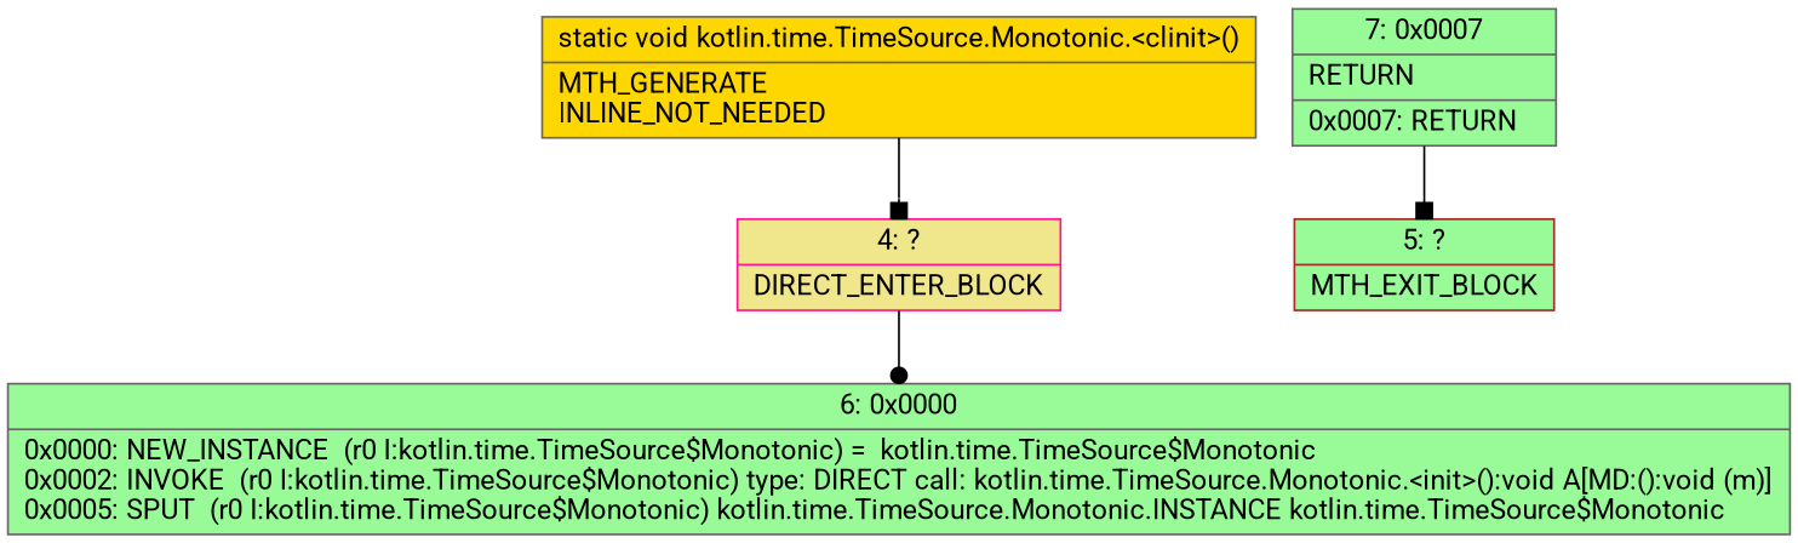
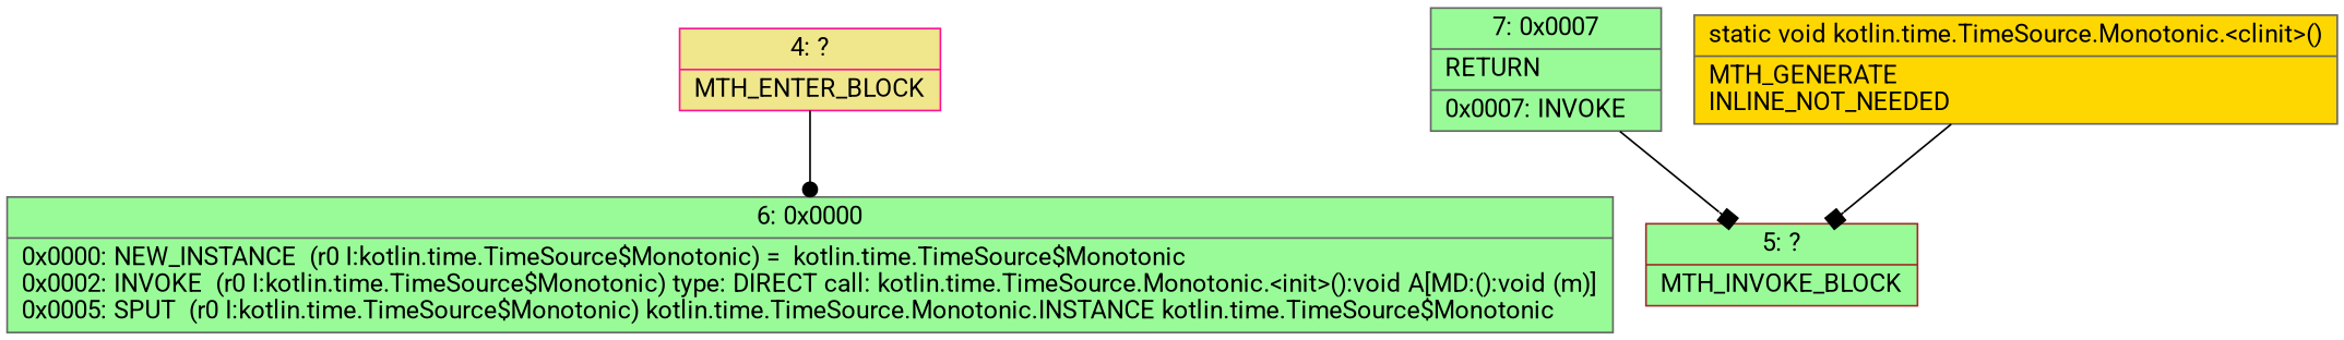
  digraph {
    fontname=Roboto
    node [color=gray40 fillcolor=palegreen fontname=Roboto shape=record style=filled]
    edge [arrowhead=box fontname=Roboto]
-   n1 [color=deeppink fillcolor=khaki label="{4\:\ ?|DIRECT_ENTER_BLOCK\l}"]
+   n1 [color=deeppink fillcolor=khaki label="{4\:\ ?|MTH_ENTER_BLOCK\l}"]
    n2 [label="{6\:\ 0x0000|0x0000: NEW_INSTANCE  (r0 I:kotlin.time.TimeSource$Monotonic) =  kotlin.time.TimeSource$Monotonic \l0x0002: INVOKE  (r0 I:kotlin.time.TimeSource$Monotonic) type: DIRECT call: kotlin.time.TimeSource.Monotonic.\<init\>():void A[MD:():void (m)]\l0x0005: SPUT  (r0 I:kotlin.time.TimeSource$Monotonic) kotlin.time.TimeSource.Monotonic.INSTANCE kotlin.time.TimeSource$Monotonic \l}"]
-   n3 [label="{7\:\ 0x0007|RETURN\l|0x0007: RETURN   \l}"]
-   n4 [color=brown label="{5\:\ ?|MTH_EXIT_BLOCK\l}"]
+   n3 [label="{7\:\ 0x0007|RETURN\l|0x0007: INVOKE   \l}"]
+   n4 [color=brown label="{5\:\ ?|MTH_INVOKE_BLOCK\l}"]
    n5 [fillcolor=gold label="{static void kotlin.time.TimeSource.Monotonic.\<clinit\>()  | MTH_GENERATE\lINLINE_NOT_NEEDED\l}"]
    n1 -> n2 [arrowhead=dot]
    n3 -> n4
-   n5 -> n1
+   n5 -> n4
  }
